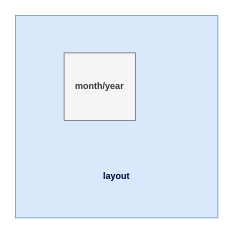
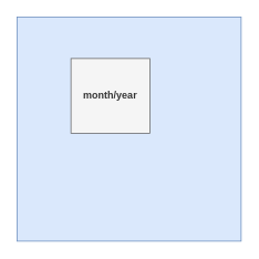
  <mxCell id="0" />
  <mxCell id="1" parent="0" />
  <mxCell id="2" value="" style="whiteSpace=wrap;html=1;aspect=fixed;fillColor=#dae8fc;strokeColor=#6c8ebf;" vertex="1" parent="1"><mxGeometry x="20" y="20" width="270" height="270" as="geometry" /></mxCell>
- <mxCell id="3" value="layout" style="text;align=center;html=1;verticalAlign=middle;whiteSpace=wrap;rounded=0;fontStyle=1;fontColor=#000033;" vertex="1" parent="1"><mxGeometry x="125" y="220" width="60" height="30" as="geometry" /></mxCell>
  <mxCell id="4" value="&lt;b&gt;month/year&lt;/b&gt;" style="whiteSpace=wrap;html=1;aspect=fixed;fillColor=#f5f5f5;fontColor=#333333;strokeColor=#666666;" vertex="1" parent="1"><mxGeometry x="85" y="70" width="95" height="90" as="geometry" /></mxCell>
